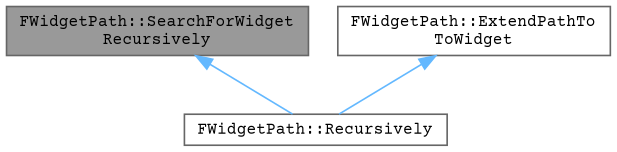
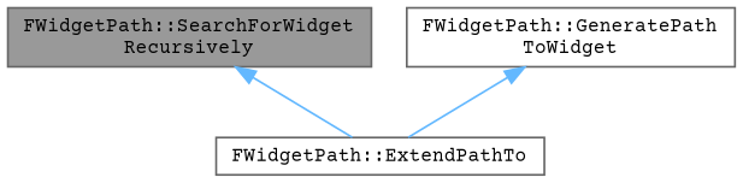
  digraph {
    fontname="Courier Prime"
    rankdir=TB
    node [color=grey40 fillcolor=white fontname="Courier Prime" fontsize=10 shape=box style=filled]
    edge [color=steelblue1 dir=back fontname="Courier Prime" fontsize=10 labelfontname=Helvetica labelfontsize=10 style=solid]
    n1 [color=gray40 fillcolor=grey60 fontcolor=black height=0.2 label="FWidgetPath::SearchForWidget\lRecursively" width=0.4]
-   n2 [height=0.2 label="FWidgetPath::Recursively" width=0.4]
-   n3 [height=0.2 label="FWidgetPath::ExtendPathTo\lToWidget" width=0.4]
+   n2 [height=0.2 label="FWidgetPath::ExtendPathTo" width=0.4]
+   n3 [height=0.2 label="FWidgetPath::GeneratePath\lToWidget" width=0.4]
    n1 -> n2
    n3 -> n2
  }
